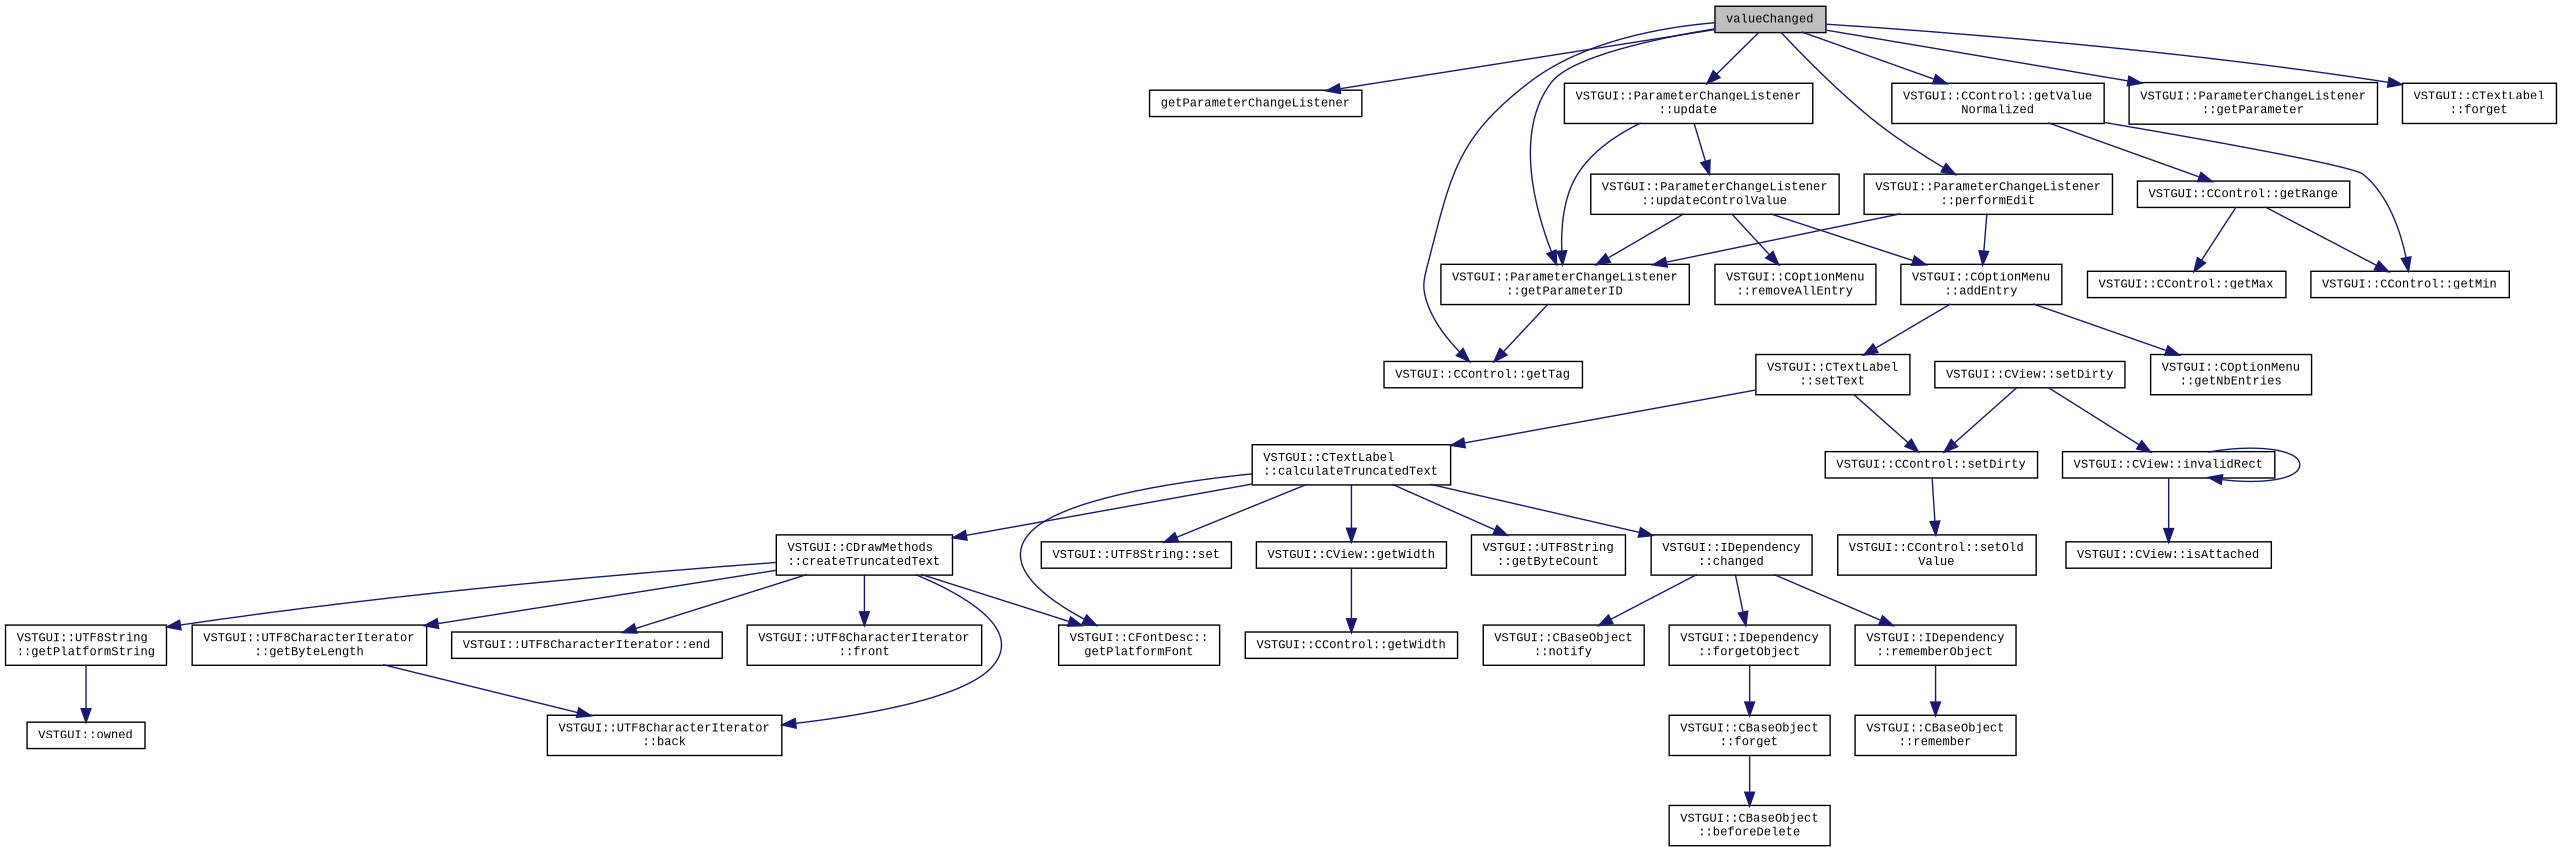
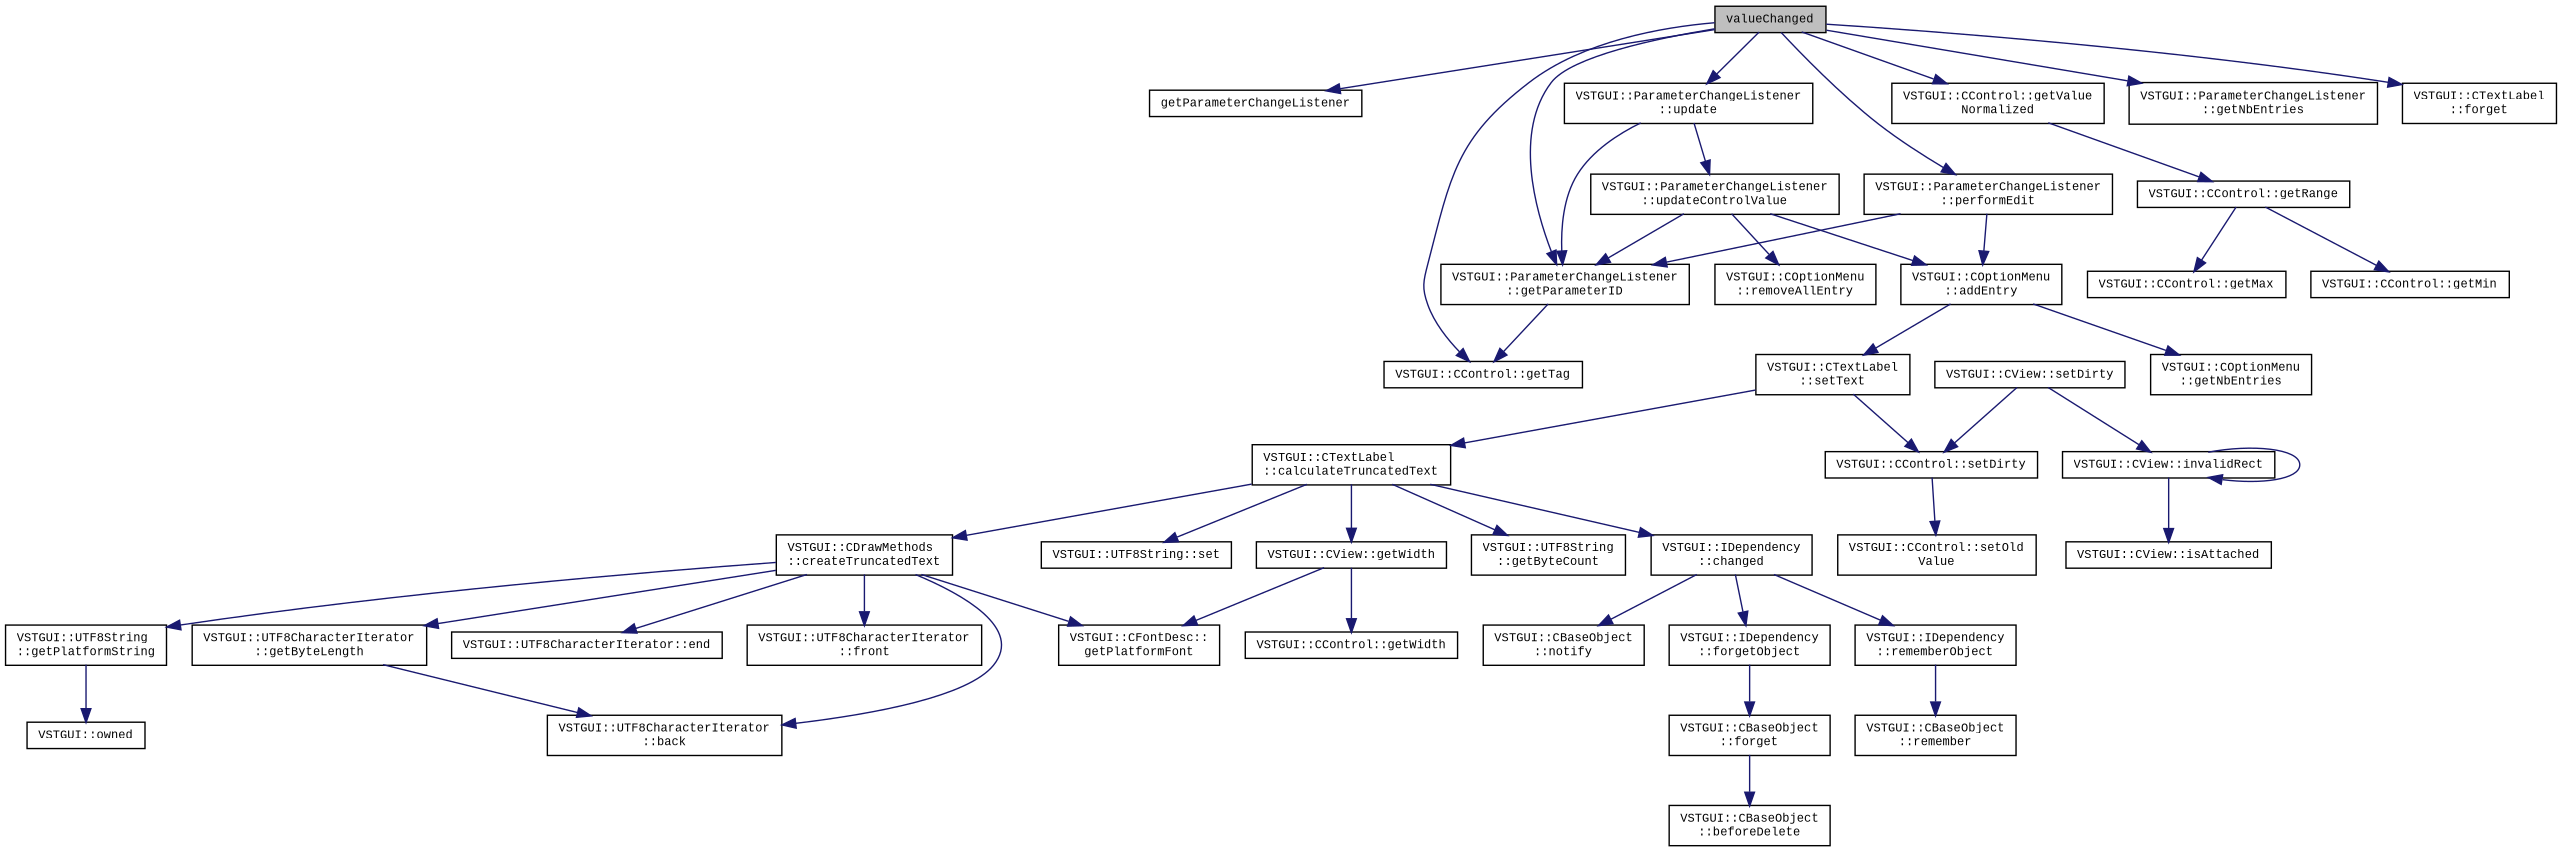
  digraph {
    fontname="Liberation Mono"
    rankdir=TB
    node [color=black fontname="Liberation Mono" fontsize=9 shape=record]
    edge [color=midnightblue fontname="Liberation Mono" fontsize=9 labelfontname=Arial labelfontsize=9 style=solid]
    n1 [fillcolor=grey75 fontcolor=black height=0.2 label=valueChanged style=filled width=0.4]
    n2 [height=0.2 label=getParameterChangeListener width=0.4]
    n3 [height=0.2 label="VSTGUI::CControl::getTag" width=0.4]
    n4 [height=0.2 label="VSTGUI::CControl::getValue\lNormalized" width=0.4]
-   n5 [height=0.2 label="VSTGUI::ParameterChangeListener\l::getParameter" width=0.4]
+   n5 [height=0.2 label="VSTGUI::ParameterChangeListener\l::getNbEntries" width=0.4]
    n6 [height=0.2 label="VSTGUI::CTextLabel\l::forget" width=0.4]
    n7 [height=0.2 label="VSTGUI::ParameterChangeListener\l::getParameterID" width=0.4]
    n8 [height=0.2 label="VSTGUI::ParameterChangeListener\l::update" width=0.4]
    n9 [height=0.2 label="VSTGUI::ParameterChangeListener\l::performEdit" width=0.4]
    n10 [height=0.2 label="VSTGUI::CControl::getMin" width=0.4]
    n11 [height=0.2 label="VSTGUI::CControl::getRange" width=0.4]
    n12 [height=0.2 label="VSTGUI::ParameterChangeListener\l::updateControlValue" width=0.4]
    n13 [height=0.2 label="VSTGUI::COptionMenu\l::addEntry" width=0.4]
    n14 [height=0.2 label="VSTGUI::CControl::getMax" width=0.4]
    n15 [height=0.2 label="VSTGUI::COptionMenu\l::removeAllEntry" width=0.4]
    n16 [height=0.2 label="VSTGUI::CTextLabel\l::setText" width=0.4]
    n17 [height=0.2 label="VSTGUI::CTextLabel\l::calculateTruncatedText" width=0.4]
    n18 [height=0.2 label="VSTGUI::CControl::setDirty" width=0.4]
    n19 [height=0.2 label="VSTGUI::COptionMenu\l::getNbEntries" width=0.4]
    n20 [height=0.2 label="VSTGUI::UTF8String\l::getByteCount" width=0.4]
    n21 [height=0.2 label="VSTGUI::CFontDesc::\lgetPlatformFont" width=0.4]
    n22 [height=0.2 label="VSTGUI::CDrawMethods\l::createTruncatedText" width=0.4]
    n23 [height=0.2 label="VSTGUI::UTF8String::set" width=0.4]
    n24 [height=0.2 label="VSTGUI::CView::getWidth" width=0.4]
    n25 [height=0.2 label="VSTGUI::IDependency\l::changed" width=0.4]
    n26 [height=0.2 label="VSTGUI::CControl::setOld\lValue" width=0.4]
    n27 [height=0.2 label="VSTGUI::UTF8String\l::getPlatformString" width=0.4]
    n28 [height=0.2 label="VSTGUI::UTF8CharacterIterator::end" width=0.4]
    n29 [height=0.2 label="VSTGUI::UTF8CharacterIterator\l::front" width=0.4]
    n30 [height=0.2 label="VSTGUI::UTF8CharacterIterator\l::getByteLength" width=0.4]
    n31 [height=0.2 label="VSTGUI::UTF8CharacterIterator\l::back" width=0.4]
    n32 [height=0.2 label="VSTGUI::CControl::getWidth" width=0.4]
    n33 [height=0.2 label="VSTGUI::IDependency\l::rememberObject" width=0.4]
    n34 [height=0.2 label="VSTGUI::CBaseObject\l::notify" width=0.4]
    n35 [height=0.2 label="VSTGUI::IDependency\l::forgetObject" width=0.4]
    n36 [height=0.2 label="VSTGUI::owned" width=0.4]
    n37 [height=0.2 label="VSTGUI::CBaseObject\l::remember" width=0.4]
    n38 [height=0.2 label="VSTGUI::CBaseObject\l::forget" width=0.4]
    n39 [height=0.2 label="VSTGUI::CBaseObject\l::beforeDelete" width=0.4]
    n40 [height=0.2 label="VSTGUI::CView::setDirty" width=0.4]
    n41 [height=0.2 label="VSTGUI::CView::invalidRect" width=0.4]
    n42 [height=0.2 label="VSTGUI::CView::isAttached" width=0.4]
    n1 -> n2
    n1 -> n3
    n1 -> n4
    n1 -> n5
    n1 -> n6
    n1 -> n7
    n1 -> n8
    n1 -> n9
-   n4 -> n10
    n4 -> n11
    n7 -> n3
    n8 -> n7
    n8 -> n12
    n9 -> n7
    n9 -> n13
    n11 -> n10
    n11 -> n14
    n12 -> n7
    n12 -> n13
    n12 -> n15
    n13 -> n16
    n13 -> n19
    n16 -> n17
    n16 -> n18
    n17 -> n20
-   n17 -> n21
+   n24 -> n21
    n17 -> n22
    n17 -> n23
    n17 -> n24
    n17 -> n25
    n18 -> n26
    n22 -> n21
    n22 -> n27
    n22 -> n28
    n22 -> n29
    n22 -> n30
    n22 -> n31
    n24 -> n32
    n25 -> n33
    n25 -> n34
    n25 -> n35
    n27 -> n36
    n30 -> n31
    n33 -> n37
    n35 -> n38
    n38 -> n39
    n40 -> n18
    n40 -> n41
    n41 -> n41
    n41 -> n42
  }
